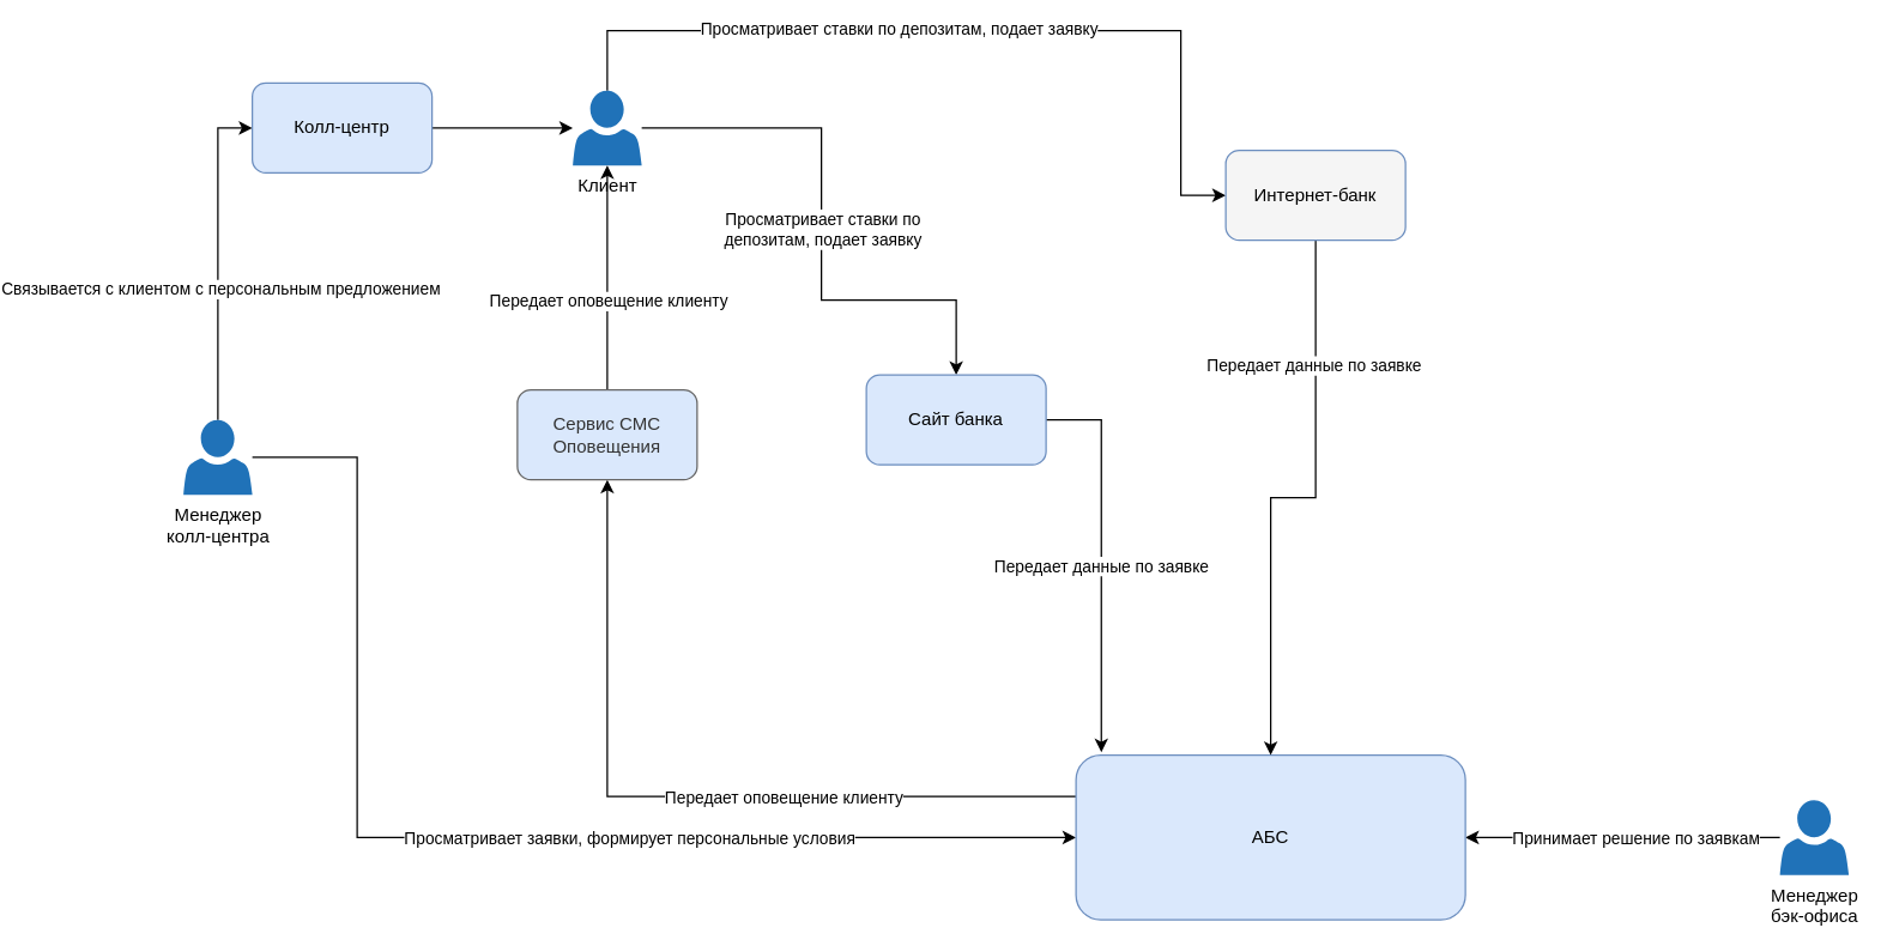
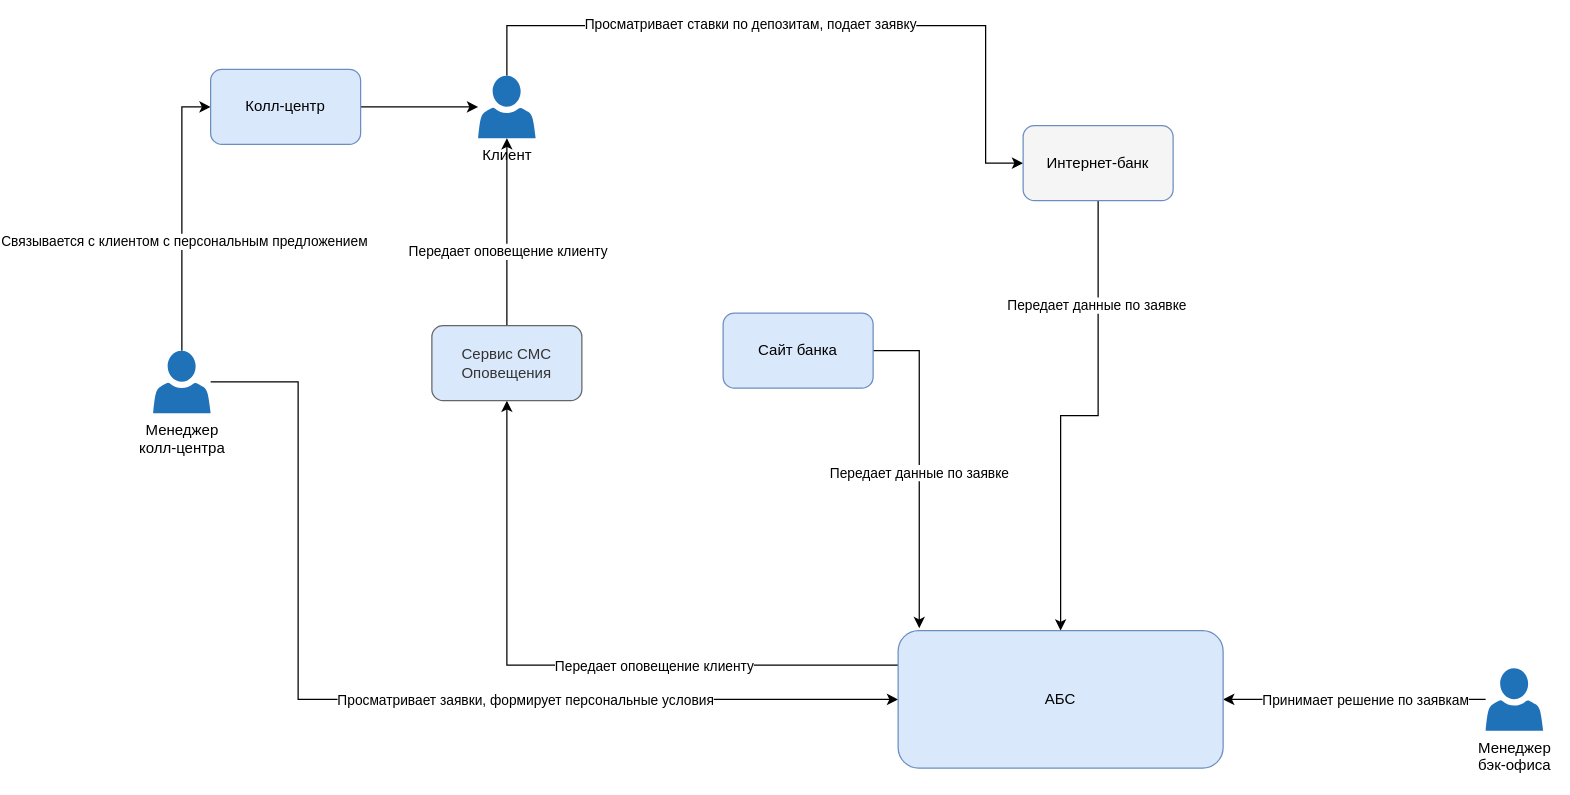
  <mxCell id="0" />
  <mxCell id="1" parent="0" />
- <mxCell id="2" style="edgeStyle=orthogonalEdgeStyle;rounded=0;orthogonalLoop=1;jettySize=auto;html=1;entryX=0.5;entryY=0;entryDx=0;entryDy=0;" edge="1" parent="1" source="6" target="23"><mxGeometry relative="1" as="geometry"><Array as="points"><mxPoint x="446" y="85" /><mxPoint x="446" y="200" /><mxPoint x="536" y="200" /></Array></mxGeometry></mxCell>
- <mxCell id="3" value="Просматривает ставки по &lt;br&gt;депозитам, подает заявку" style="edgeLabel;html=1;align=center;verticalAlign=middle;resizable=0;points=[];" vertex="1" connectable="0" parent="2"><mxGeometry x="-0.236" relative="1" as="geometry"><mxPoint y="44" as="offset" /></mxGeometry></mxCell>
  <mxCell id="4" style="edgeStyle=orthogonalEdgeStyle;rounded=0;orthogonalLoop=1;jettySize=auto;html=1;entryX=0;entryY=0.5;entryDx=0;entryDy=0;" edge="1" parent="1" source="6" target="26"><mxGeometry relative="1" as="geometry"><Array as="points"><mxPoint x="303" y="20" /><mxPoint x="686" y="20" /><mxPoint x="686" y="130" /></Array></mxGeometry></mxCell>
  <mxCell id="5" value="Просматривает ставки по депозитам, подает заявку" style="edgeLabel;html=1;align=center;verticalAlign=middle;resizable=0;points=[];" vertex="1" connectable="0" parent="4"><mxGeometry x="0.085" y="2" relative="1" as="geometry"><mxPoint x="-71" as="offset" /></mxGeometry></mxCell>
  <mxCell id="6" value="Клиент" style="sketch=0;pointerEvents=1;shadow=0;dashed=0;html=1;strokeColor=none;labelPosition=center;verticalLabelPosition=bottom;verticalAlign=top;outlineConnect=0;align=center;shape=mxgraph.office.users.user;fillColor=#2072B8;" vertex="1" parent="1"><mxGeometry x="280" y="60" width="46" height="50" as="geometry" /></mxCell>
  <mxCell id="7" style="edgeStyle=orthogonalEdgeStyle;rounded=0;orthogonalLoop=1;jettySize=auto;html=1;entryX=0;entryY=0.5;entryDx=0;entryDy=0;" edge="1" parent="1" source="11" target="17"><mxGeometry relative="1" as="geometry"><Array as="points"><mxPoint x="136" y="305" /><mxPoint x="136" y="559" /><mxPoint x="586" y="559" /></Array></mxGeometry></mxCell>
  <mxCell id="8" value="Просматривает заявки, формирует персональные условия" style="edgeLabel;html=1;align=center;verticalAlign=middle;resizable=0;points=[];" vertex="1" connectable="0" parent="7"><mxGeometry x="0.256" relative="1" as="geometry"><mxPoint as="offset" /></mxGeometry></mxCell>
  <mxCell id="9" style="edgeStyle=orthogonalEdgeStyle;rounded=0;orthogonalLoop=1;jettySize=auto;html=1;entryX=0;entryY=0.5;entryDx=0;entryDy=0;" edge="1" parent="1" source="11" target="28"><mxGeometry relative="1" as="geometry" /></mxCell>
  <mxCell id="10" value="Связывается с клиентом с персональным предложением" style="edgeLabel;html=1;align=center;verticalAlign=middle;resizable=0;points=[];" vertex="1" connectable="0" parent="9"><mxGeometry x="-0.197" y="-1" relative="1" as="geometry"><mxPoint as="offset" /></mxGeometry></mxCell>
  <mxCell id="11" value="Менеджер&lt;br&gt;колл-центра" style="sketch=0;pointerEvents=1;shadow=0;dashed=0;html=1;strokeColor=none;labelPosition=center;verticalLabelPosition=bottom;verticalAlign=top;outlineConnect=0;align=center;shape=mxgraph.office.users.user;fillColor=#2072B8;" vertex="1" parent="1"><mxGeometry x="20" y="280" width="46" height="50" as="geometry" /></mxCell>
  <mxCell id="12" style="edgeStyle=orthogonalEdgeStyle;rounded=0;orthogonalLoop=1;jettySize=auto;html=1;" edge="1" parent="1" source="14" target="17"><mxGeometry relative="1" as="geometry" /></mxCell>
  <mxCell id="13" value="Принимает решение по заявкам" style="edgeLabel;html=1;align=center;verticalAlign=middle;resizable=0;points=[];" vertex="1" connectable="0" parent="12"><mxGeometry x="-0.224" relative="1" as="geometry"><mxPoint x="-16" as="offset" /></mxGeometry></mxCell>
  <mxCell id="14" value="Менеджер&lt;br&gt;бэк-офиса" style="sketch=0;pointerEvents=1;shadow=0;dashed=0;html=1;strokeColor=none;labelPosition=center;verticalLabelPosition=bottom;verticalAlign=top;outlineConnect=0;align=center;shape=mxgraph.office.users.user;fillColor=#2072B8;" vertex="1" parent="1"><mxGeometry x="1086" y="534" width="46" height="50" as="geometry" /></mxCell>
  <mxCell id="15" style="edgeStyle=orthogonalEdgeStyle;rounded=0;orthogonalLoop=1;jettySize=auto;html=1;exitX=0;exitY=0.25;exitDx=0;exitDy=0;entryX=0.5;entryY=1;entryDx=0;entryDy=0;" edge="1" parent="1" source="17" target="20"><mxGeometry relative="1" as="geometry" /></mxCell>
  <mxCell id="16" value="Передает оповещение клиенту" style="edgeLabel;html=1;align=center;verticalAlign=middle;resizable=0;points=[];" vertex="1" connectable="0" parent="15"><mxGeometry x="-0.253" y="1" relative="1" as="geometry"><mxPoint as="offset" /></mxGeometry></mxCell>
  <mxCell id="17" value="АБС" style="rounded=1;whiteSpace=wrap;html=1;fillColor=#dae8fc;strokeColor=#6c8ebf;" vertex="1" parent="1"><mxGeometry x="616" y="504" width="260" height="110" as="geometry" /></mxCell>
  <mxCell id="18" style="edgeStyle=orthogonalEdgeStyle;rounded=0;orthogonalLoop=1;jettySize=auto;html=1;" edge="1" parent="1" source="20" target="6"><mxGeometry relative="1" as="geometry"><mxPoint y="330" as="targetPoint" x="326" /></mxGeometry></mxCell>
  <mxCell id="19" value="Передает оповещение клиенту" style="edgeLabel;html=1;align=center;verticalAlign=middle;resizable=0;points=[];" vertex="1" connectable="0" parent="18"><mxGeometry x="-0.307" y="-1" relative="1" as="geometry"><mxPoint x="-1" y="-8" as="offset" /></mxGeometry></mxCell>
  <mxCell id="20" value="Сервис СМС Оповещения" style="rounded=1;whiteSpace=wrap;html=1;fillColor=#dae8fc;fontColor=#333333;strokeColor=#666666;" vertex="1" parent="1"><mxGeometry x="243" y="260" width="120" height="60" as="geometry" /></mxCell>
  <mxCell id="21" style="edgeStyle=orthogonalEdgeStyle;rounded=0;orthogonalLoop=1;jettySize=auto;html=1;entryX=0.065;entryY=-0.018;entryDx=0;entryDy=0;entryPerimeter=0;" edge="1" parent="1" source="23" target="17"><mxGeometry relative="1" as="geometry" /></mxCell>
  <mxCell id="22" value="Передает данные по заявке" style="edgeLabel;html=1;align=center;verticalAlign=middle;resizable=0;points=[];" vertex="1" connectable="0" parent="21"><mxGeometry x="0.034" relative="1" as="geometry"><mxPoint as="offset" /></mxGeometry></mxCell>
  <mxCell id="23" value="Сайт банка" style="rounded=1;whiteSpace=wrap;html=1;fillColor=#dae8fc;strokeColor=#6c8ebf;" vertex="1" parent="1"><mxGeometry x="476" y="250" width="120" height="60" as="geometry" /></mxCell>
  <mxCell id="24" style="edgeStyle=orthogonalEdgeStyle;rounded=0;orthogonalLoop=1;jettySize=auto;html=1;" edge="1" parent="1" source="26" target="17"><mxGeometry relative="1" as="geometry" /></mxCell>
  <mxCell id="25" value="Передает данные по заявке" style="edgeLabel;html=1;align=center;verticalAlign=middle;resizable=0;points=[];" vertex="1" connectable="0" parent="24"><mxGeometry x="-0.556" y="-2" relative="1" as="geometry"><mxPoint as="offset" /></mxGeometry></mxCell>
  <mxCell id="26" value="Интернет-банк" style="rounded=1;whiteSpace=wrap;html=1;fillColor=#f5f5f5;strokeColor=#6c8ebf;" vertex="1" parent="1"><mxGeometry x="716" y="100" width="120" height="60" as="geometry" /></mxCell>
  <mxCell id="27" style="edgeStyle=orthogonalEdgeStyle;rounded=0;orthogonalLoop=1;jettySize=auto;html=1;" edge="1" parent="1" source="28" target="6"><mxGeometry relative="1" as="geometry" /></mxCell>
  <mxCell id="28" value="Колл-центр" style="rounded=1;whiteSpace=wrap;html=1;fillColor=#dae8fc;strokeColor=#6c8ebf;" vertex="1" parent="1"><mxGeometry x="66" y="55" width="120" height="60" as="geometry" /></mxCell>
